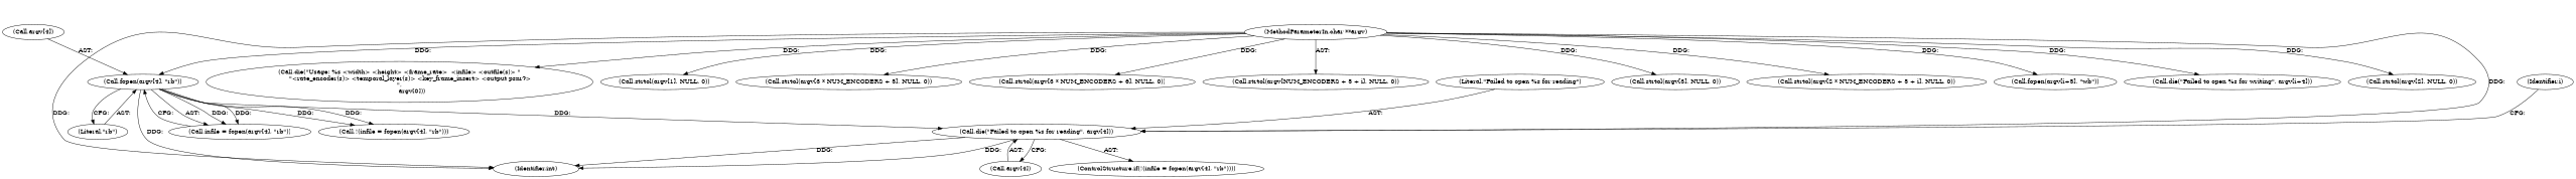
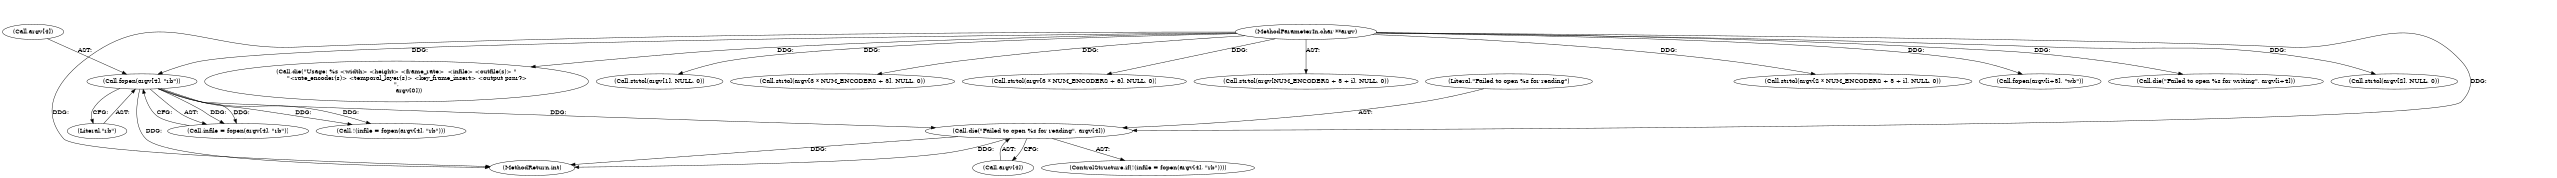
  digraph {
    n1 [label="(Call,die(\"Failed to open %s for reading\", argv[4]))"]
    n2 [label="(Call,argv[4])"]
-   n3 [label="(Identifier,int)"]
+   n3 [label="(MethodReturn,int)"]
    n4 [label="(ControlStructure,if(!(infile = fopen(argv[4], \"rb\"))))"]
    n5 [label="(Call,fopen(argv[4], \"rb\"))"]
    n6 [label="(Call,infile = fopen(argv[4], \"rb\"))"]
    n7 [label="(Call,!(infile = fopen(argv[4], \"rb\")))"]
    n8 [label="(Literal,\"rb\")"]
    n9 [label="(MethodParameterIn,char **argv)"]
    n10 [label="(Call,die(\"Usage: %s <width> <height> <frame_rate>  <infile> <outfile(s)> \"\n            \"<rate_encoder(s)> <temporal_layer(s)> <key_frame_insert> <output psnr?> \n\",\n             argv[0]))"]
    n11 [label="(Call,strtol(argv[1], NULL, 0))"]
    n12 [label="(Call,strtol(argv[3 * NUM_ENCODERS + 5], NULL, 0))"]
    n13 [label="(Call,strtol(argv[3 * NUM_ENCODERS + 6], NULL, 0))"]
    n14 [label="(Call,strtol(argv[NUM_ENCODERS + 5 + i], NULL, 0))"]
-   n15 [label="(Call,strtol(argv[3], NULL, 0))"]
    n16 [label="(Call,strtol(argv[2 * NUM_ENCODERS + 5 + i], NULL, 0))"]
    n17 [label="(Call,fopen(argv[i+5], \"wb\"))"]
    n18 [label="(Call,die(\"Failed to open %s for writing\", argv[i+4]))"]
    n19 [label="(Call,strtol(argv[2], NULL, 0))"]
    n20 [label="(Call,argv[4])"]
-   n21 [label="(Identifier,i)"]
    n22 [label="(Literal,\"Failed to open %s for reading\")"]
    n1 -> n2 [label="CFG: "]
    n1 -> n3 [label="DDG: "]
    n1 -> n3 [label="DDG: "]
    n1 -> n4 [label="AST: "]
    n2 -> n1 [label="AST: "]
    n5 -> n1 [label="DDG: "]
    n5 -> n3 [label="DDG: "]
    n5 -> n6 [label="AST: "]
    n5 -> n6 [label="DDG: "]
    n5 -> n6 [label="DDG: "]
    n5 -> n7 [label="DDG: "]
    n5 -> n7 [label="DDG: "]
    n5 -> n8 [label="CFG: "]
    n6 -> n5 [label="CFG: "]
    n8 -> n5 [label="AST: "]
    n9 -> n1 [label="DDG: "]
    n9 -> n3 [label="DDG: "]
    n9 -> n5 [label="DDG: "]
    n9 -> n10 [label="DDG: "]
    n9 -> n11 [label="DDG: "]
    n9 -> n12 [label="DDG: "]
    n9 -> n13 [label="DDG: "]
    n9 -> n14 [label="AST: "]
-   n9 -> n15 [label="DDG: "]
    n9 -> n16 [label="DDG: "]
    n9 -> n17 [label="DDG: "]
    n9 -> n18 [label="DDG: "]
    n9 -> n19 [label="DDG: "]
    n20 -> n5 [label="AST: "]
-   n21 -> n1 [label="CFG: "]
    n22 -> n1 [label="AST: "]
  }
